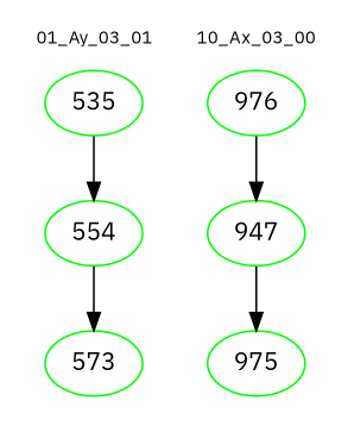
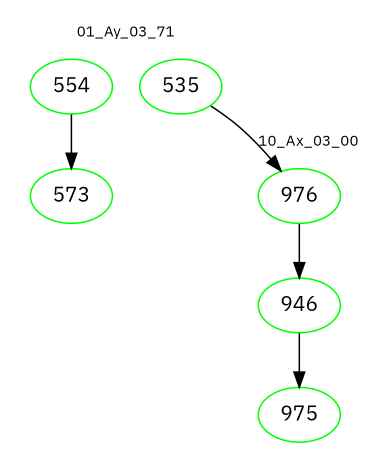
  digraph {
    fontname="IBM Plex Sans"
    node [color=green fontname="IBM Plex Sans"]
    edge [color=black fontname="IBM Plex Sans"]
    n1 [label=535]
    n2 [label=554]
    n3 [label=573]
    n4 [label=976]
-   n5 [label=947]
+   n5 [label=946]
    n6 [label=975]
    subgraph cluster_1 {
      color=white
      fontsize=10
-     label="01_Ay_03_01"
+     label="01_Ay_03_71"
      n1
      n2
      n3
    }
    subgraph cluster_2 {
      color=white
      fontsize=10
      label="10_Ax_03_00"
      n4
      n5
      n6
    }
-   n1 -> n2
+   n1 -> n4
    n2 -> n3
    n4 -> n5
    n5 -> n6
  }
